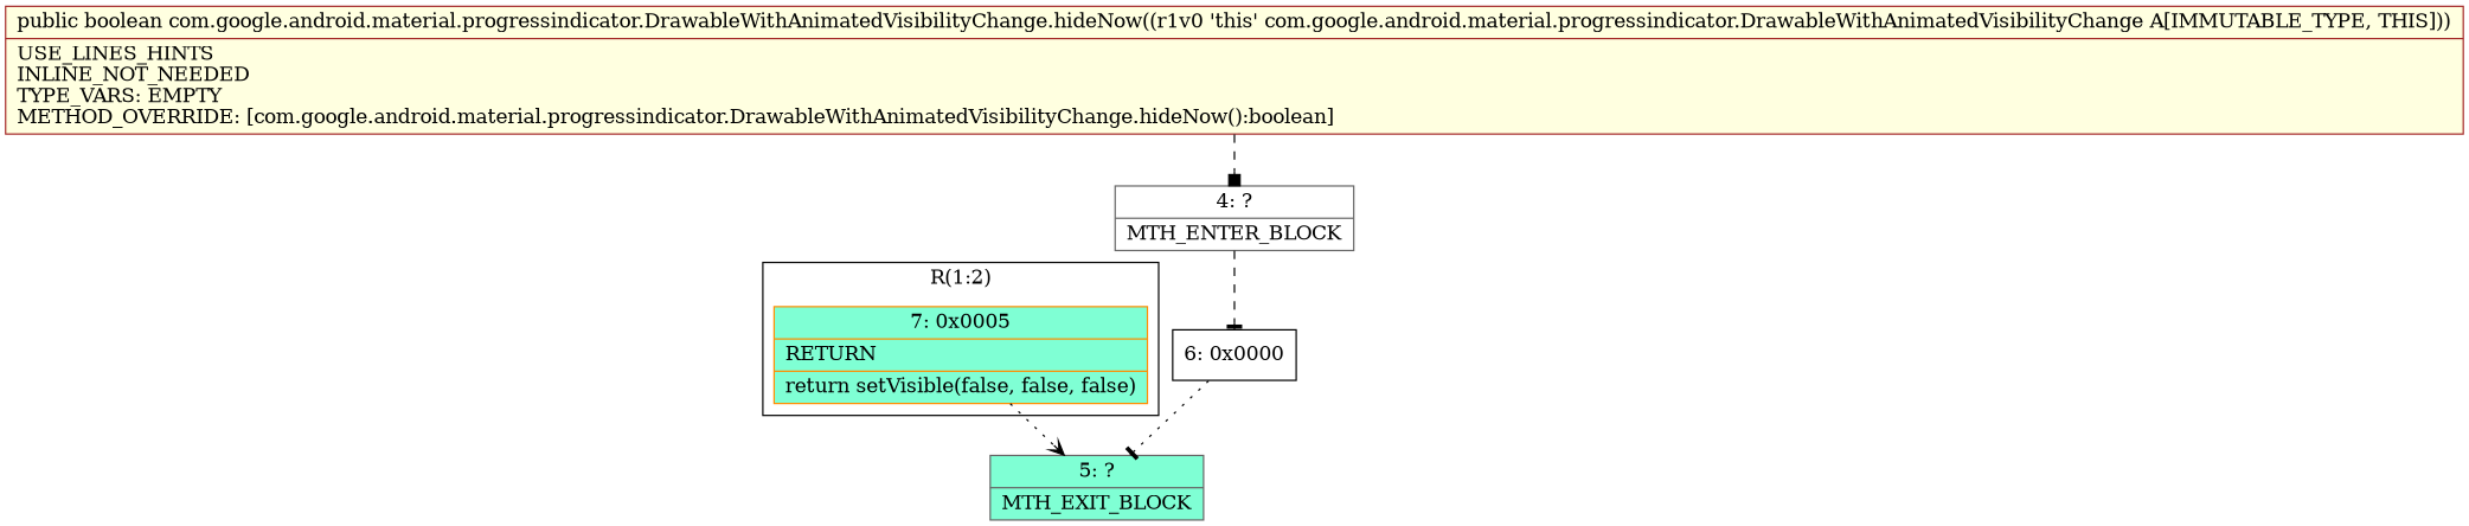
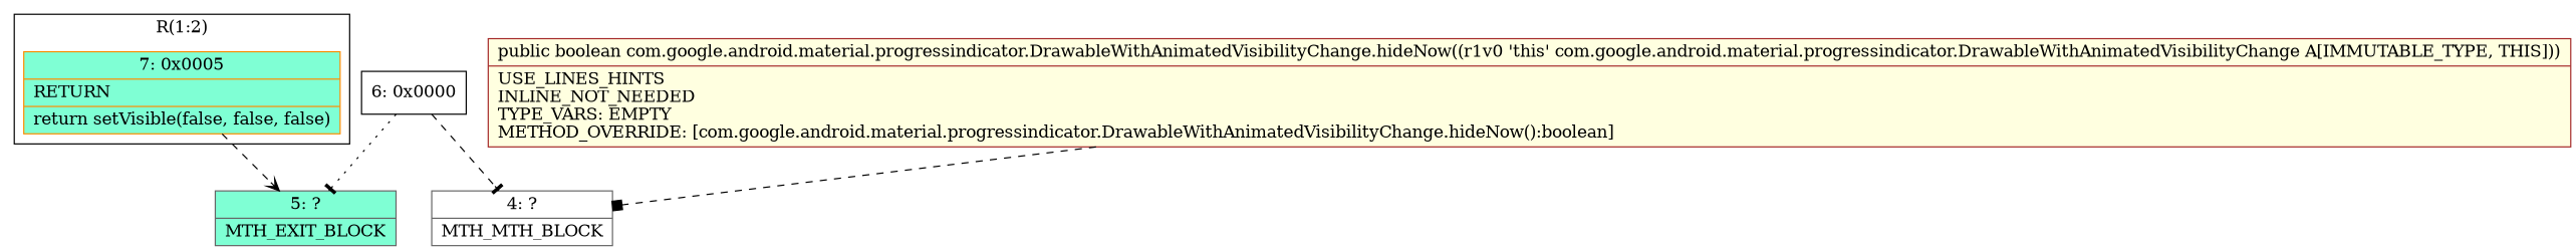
  digraph {
    node [color=gray40 fillcolor=aquamarine shape=record style=filled]
    edge [arrowhead=tee style=dotted]
    n1 [color=darkorange label="{7\:\ 0x0005|RETURN\l|return setVisible(false, false, false)\l}"]
    n2 [label="{5\:\ ?|MTH_EXIT_BLOCK\l}"]
-   n3 [fillcolor=white label="{4\:\ ?|MTH_ENTER_BLOCK\l}"]
+   n3 [fillcolor=white label="{4\:\ ?|MTH_MTH_BLOCK\l}"]
    n4 [color=black fillcolor=white label="{6\:\ 0x0000}"]
    n5 [color=brown fillcolor=lightyellow label="{public boolean com.google.android.material.progressindicator.DrawableWithAnimatedVisibilityChange.hideNow((r1v0 'this' com.google.android.material.progressindicator.DrawableWithAnimatedVisibilityChange A[IMMUTABLE_TYPE, THIS]))  | USE_LINES_HINTS\lINLINE_NOT_NEEDED\lTYPE_VARS: EMPTY\lMETHOD_OVERRIDE: [com.google.android.material.progressindicator.DrawableWithAnimatedVisibilityChange.hideNow():boolean]\l}"]
    subgraph cluster_1 {
      label="R(1:2)"
      n1
    }
-   n1 -> n2 [arrowhead=vee]
-   n3 -> n4 [style=dashed]
+   n1 -> n2 [arrowhead=vee style=dashed]
+   n4 -> n3 [style=dashed]
    n4 -> n2
    n5 -> n3 [arrowhead=box style=dashed]
  }
